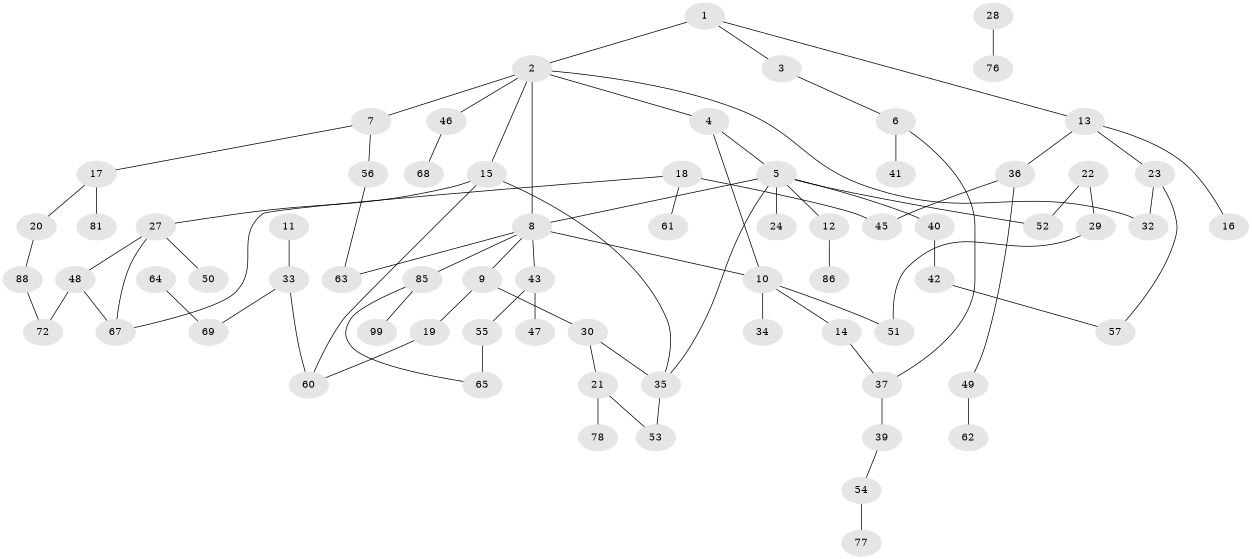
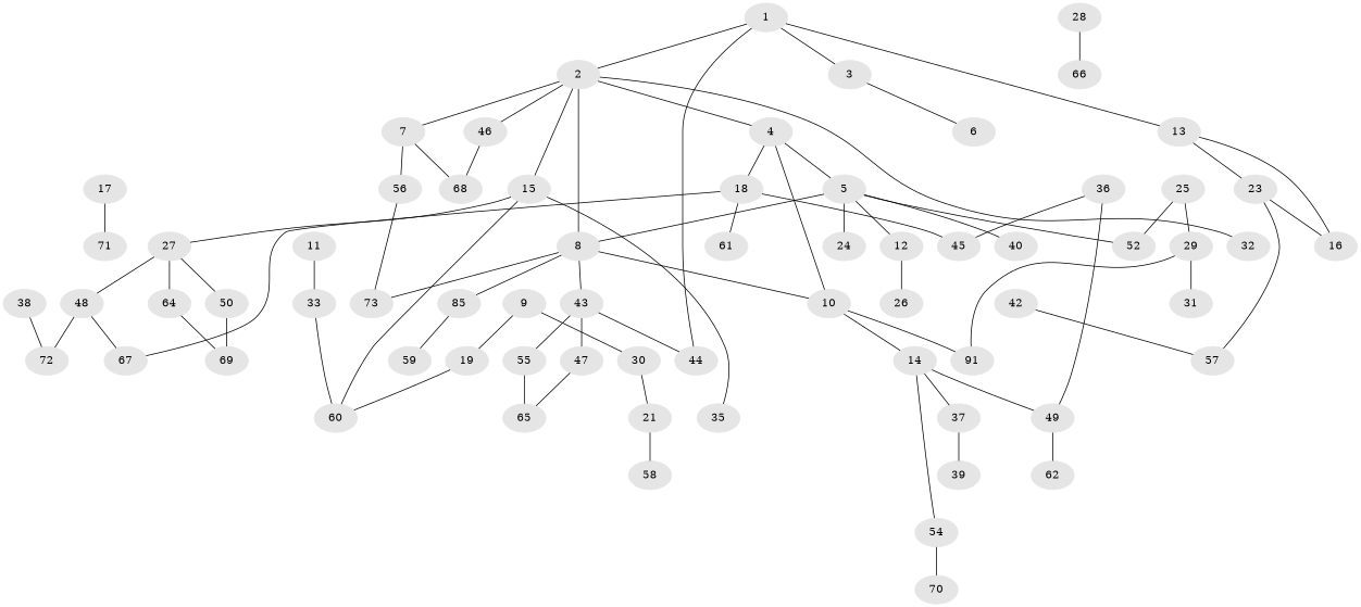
  graph {
    node [color=gray90 style=filled]
    1
    2
    3
    13
+   44
    7
    4
    8
    15
    32
    46
    6
    17
    56
    16
    23
    36
    5
    10
    18
    9
    n22 [label=85]
    43
-   63
+   63 [label=73]
    35
    27
    60
    68
    37
-   41
    12
    24
    40
    52
    14
-   34
-   51
+   51 [label=91]
    45
    61
    67
-   26 [label=86]
-   53
+   26
    42
    11
    33
    39
-   20
-   71 [label=81]
+   71
    19
    30
-   59 [label=99]
+   59
    47
    55
    21
-   58 [label=78]
+   58
    49
    28
-   66 [label=76]
+   66
    57
    62
    48
    50
    64
-   22
+   22 [label=25]
    29
-   38 [label=88]
+   38
    72
+   31
    69
    54
-   70 [label=77]
+   70
    65
    1 -- 2
    1 -- 3
    1 -- 13
+   1 -- 44
    2 -- 7
    2 -- 4
    2 -- 8
    2 -- 15
    2 -- 32
    2 -- 46
    3 -- 6
    13 -- 16
    13 -- 23
-   13 -- 36
-   7 -- 17
+   7 -- 68
    7 -- 56
    4 -- 5
    4 -- 10
+   4 -- 18
    8 -- 10
-   8 -- 9
    8 -- n22
    8 -- 43
    8 -- 63
    15 -- 35
    15 -- 27
    15 -- 60
    46 -- 68
-   6 -- 37
-   6 -- 41
-   17 -- 20
    17 -- 71
    56 -- 63
-   23 -- 32
+   23 -- 16
    23 -- 57
    36 -- 45
    36 -- 49
    5 -- 8
-   5 -- 35
    5 -- 12
    5 -- 24
    5 -- 40
    5 -- 52
    10 -- 14
-   10 -- 34
    10 -- 51
    18 -- 45
    18 -- 61
    18 -- 67
    9 -- 19
    9 -- 30
    n22 -- 59
+   43 -- 44
    43 -- 47
    43 -- 55
-   35 -- 53
    27 -- 48
    27 -- 50
-   27 -- 67
+   27 -- 64
    37 -- 39
    12 -- 26
-   40 -- 42
    14 -- 37
+   14 -- 49
    42 -- 57
    11 -- 33
    33 -- 60
-   39 -- 54
-   20 -- 38
+   14 -- 54
    19 -- 60
-   30 -- 35
    30 -- 21
-   n22 -- 65
+   47 -- 65
    55 -- 65
-   21 -- 53
    21 -- 58
    49 -- 62
    28 -- 66
    48 -- 67
    48 -- 72
-   33 -- 69
+   50 -- 69
    64 -- 69
    22 -- 52
    22 -- 29
    29 -- 51
+   29 -- 31
    38 -- 72
    54 -- 70
  }
